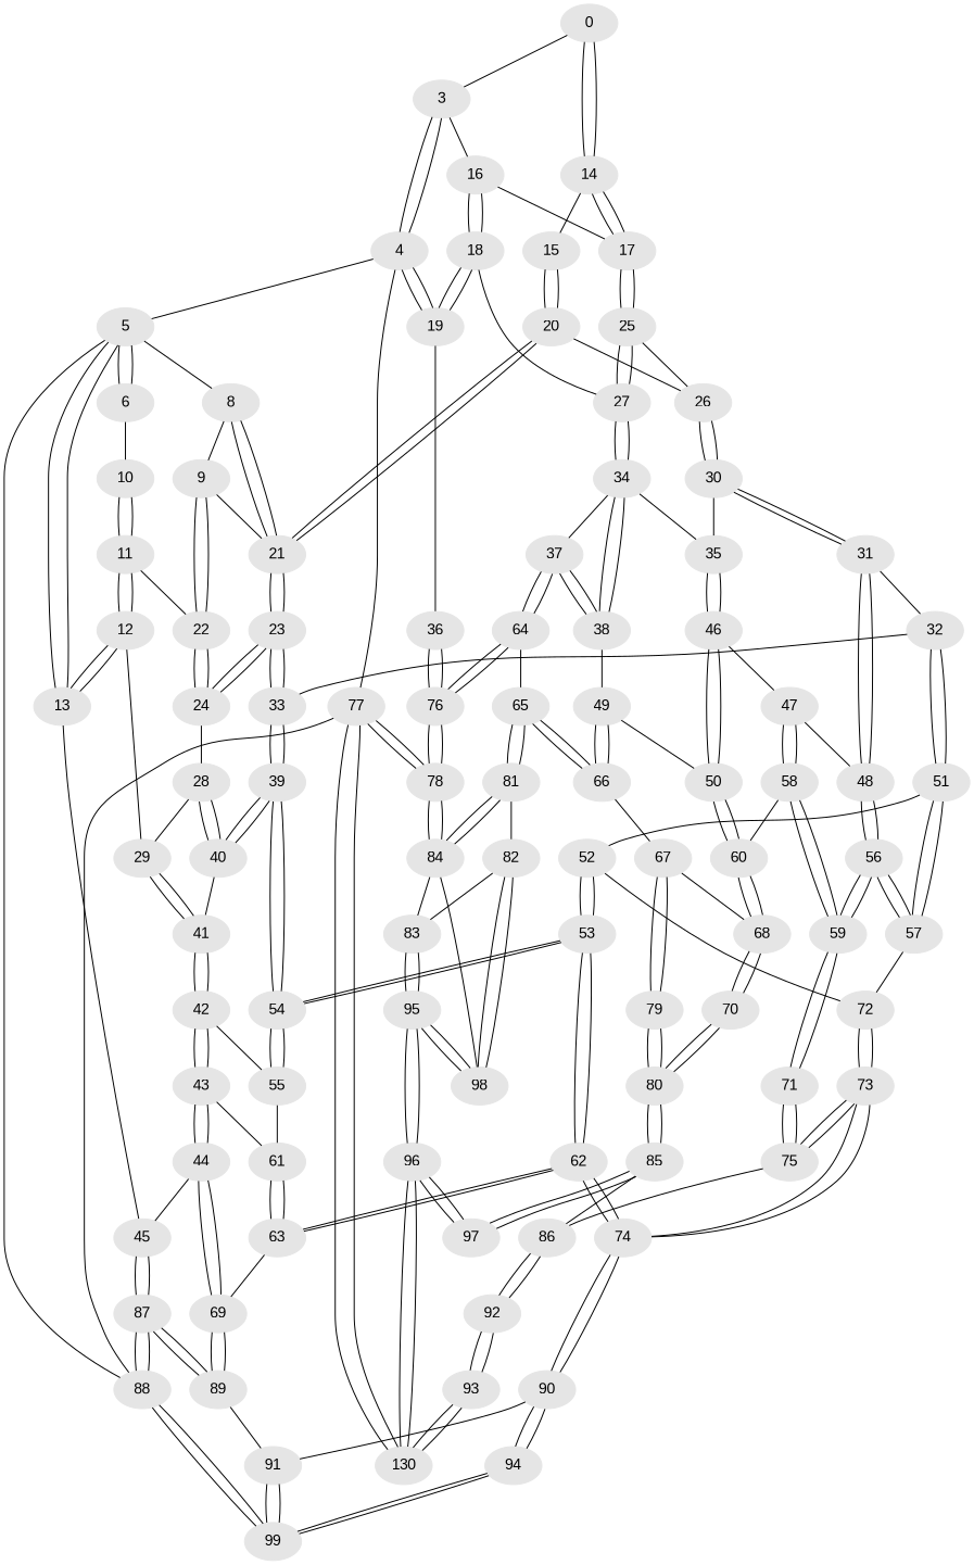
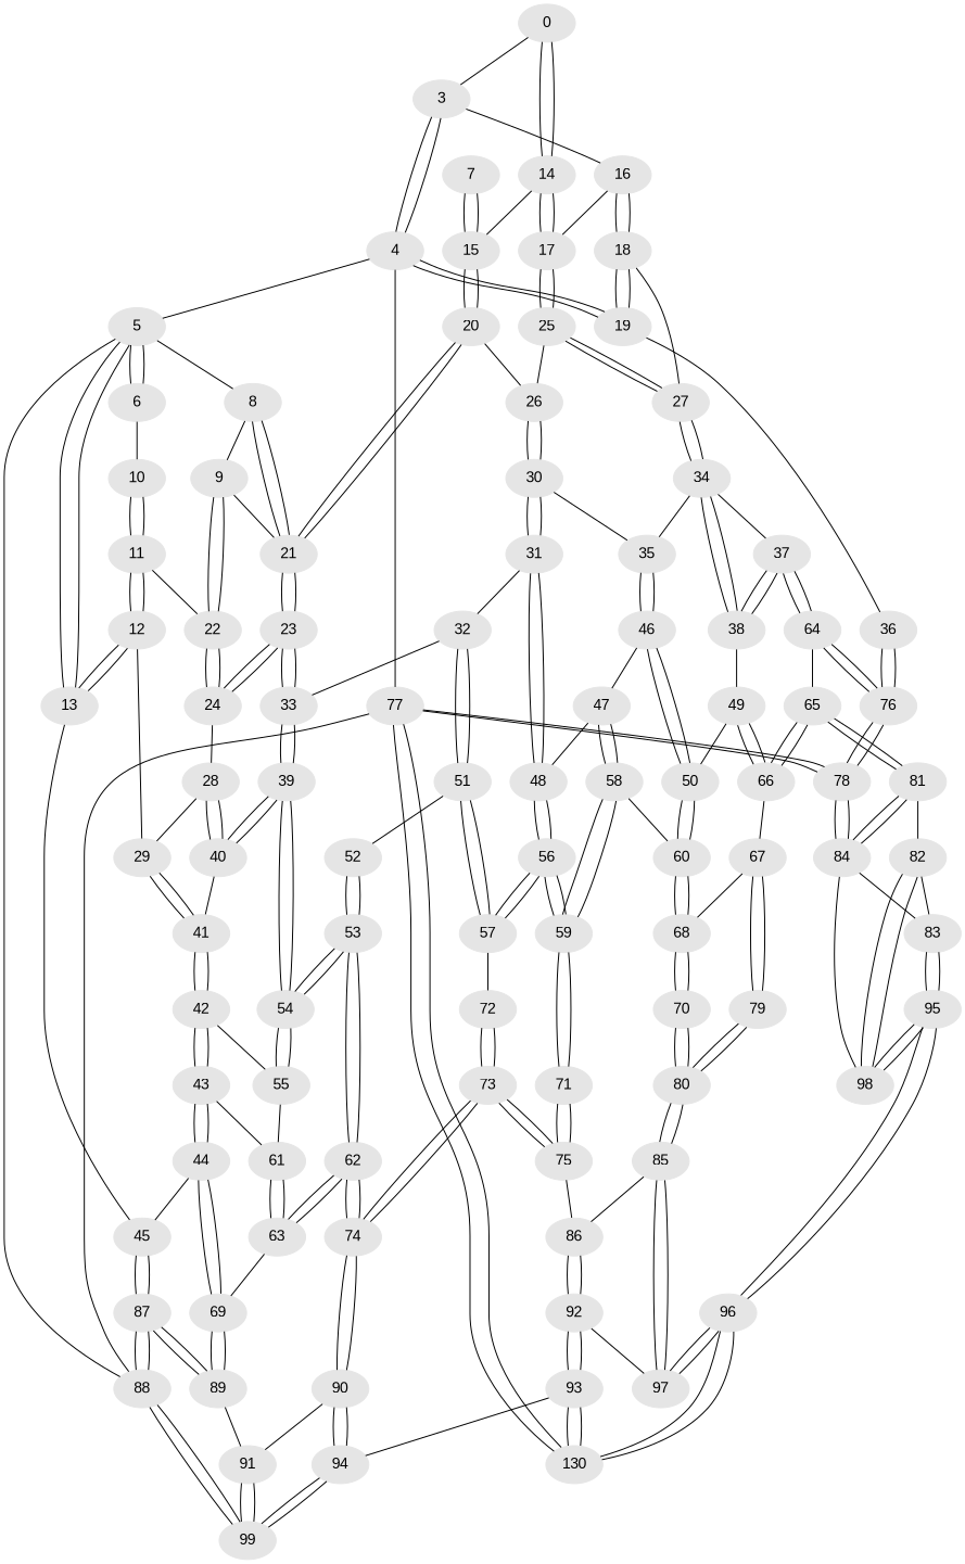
  graph {
    fontname="Liberation Sans"
    node [color=gray90 fontname="Liberation Sans" style=filled]
    edge [fontname="Liberation Sans"]
    n1 [label=0]
    3
    14
+   7
    15
    4
    16
    17
    5
    19
    77
    18
    6
    13
    88
    8
    36
    78
    n19 [label=130]
    10
    45
    99
    11
    9
    21
    20
    22
    23
    24
    12
    29
    41
    87
    25
    26
    27
    34
    76
    30
    33
    28
    39
    40
    31
    35
    38
    37
    42
    32
    48
    46
    51
    56
    52
    57
    54
    49
    47
    50
    64
    65
    66
    55
    43
    44
    61
    69
    63
    89
    58
    60
    59
    67
    68
    53
    72
    62
    73
    74
    71
    75
    70
    90
    81
    84
    82
    79
    80
    91
    85
    86
    94
    92
    83
    98
    95
    97
    96
    93
    n1 -- 3
    n1 -- 14
    n1 -- 14
    3 -- 4
    3 -- 4
    3 -- 16
    14 -- 15
    14 -- 17
    14 -- 17
+   7 -- 15
+   7 -- 15
    15 -- 20
    15 -- 20
    4 -- 5
    4 -- 19
    4 -- 19
    4 -- 77
    16 -- 17
    16 -- 18
    16 -- 18
    17 -- 25
    17 -- 25
    5 -- 6
    5 -- 6
    5 -- 13
    5 -- 13
    5 -- 88
    5 -- 8
    19 -- 36
    77 -- 88
    77 -- 78
    77 -- 78
    77 -- n19
    77 -- n19
    18 -- 19
    18 -- 19
    18 -- 27
    6 -- 10
    13 -- 45
    88 -- 99
    88 -- 99
    8 -- 9
    8 -- 21
    8 -- 21
    36 -- 76
    36 -- 76
    78 -- 84
    78 -- 84
    10 -- 11
    10 -- 11
    45 -- 87
    45 -- 87
    11 -- 22
    11 -- 12
    11 -- 12
    9 -- 21
    9 -- 22
    9 -- 22
    21 -- 23
    21 -- 23
    20 -- 21
    20 -- 21
    20 -- 26
    22 -- 24
    22 -- 24
    23 -- 24
    23 -- 24
    23 -- 33
    23 -- 33
    24 -- 28
    12 -- 13
    12 -- 13
    12 -- 29
    29 -- 41
    29 -- 41
    41 -- 42
    41 -- 42
    87 -- 88
    87 -- 88
    87 -- 89
    87 -- 89
    25 -- 26
    25 -- 27
    25 -- 27
    26 -- 30
    26 -- 30
    27 -- 34
    27 -- 34
    34 -- 35
    34 -- 38
    34 -- 38
    34 -- 37
    76 -- 78
    76 -- 78
    30 -- 31
    30 -- 31
    30 -- 35
    33 -- 39
    33 -- 39
    28 -- 29
    28 -- 40
    28 -- 40
    39 -- 40
    39 -- 40
    39 -- 54
    39 -- 54
    40 -- 41
    31 -- 32
    31 -- 48
    31 -- 48
    35 -- 46
    35 -- 46
    38 -- 49
    37 -- 38
    37 -- 38
    37 -- 64
    37 -- 64
    42 -- 55
    42 -- 43
    42 -- 43
    32 -- 33
    32 -- 51
    32 -- 51
    48 -- 56
    48 -- 56
    46 -- 47
    46 -- 50
    46 -- 50
    51 -- 52
    51 -- 57
    51 -- 57
    56 -- 57
    56 -- 57
    56 -- 59
    56 -- 59
    52 -- 53
    52 -- 53
-   52 -- 72
    57 -- 72
    54 -- 55
    54 -- 55
    49 -- 50
    49 -- 66
    49 -- 66
    47 -- 48
    47 -- 58
    47 -- 58
    50 -- 60
    50 -- 60
    64 -- 76
    64 -- 76
    64 -- 65
    65 -- 66
    65 -- 66
    65 -- 81
    65 -- 81
    66 -- 67
    55 -- 61
    43 -- 44
    43 -- 44
    43 -- 61
    44 -- 45
    44 -- 69
    44 -- 69
    61 -- 63
    61 -- 63
    69 -- 89
    69 -- 89
    63 -- 69
    89 -- 91
    58 -- 60
    58 -- 59
    58 -- 59
    60 -- 68
    60 -- 68
    59 -- 71
    59 -- 71
    67 -- 68
    67 -- 79
    67 -- 79
    68 -- 70
    68 -- 70
    53 -- 54
    53 -- 54
    53 -- 62
    53 -- 62
    72 -- 73
    72 -- 73
    62 -- 63
    62 -- 63
    62 -- 74
    62 -- 74
    73 -- 74
    73 -- 74
    73 -- 75
    73 -- 75
    74 -- 90
    74 -- 90
    71 -- 75
    71 -- 75
    75 -- 86
    70 -- 80
    70 -- 80
    90 -- 91
    90 -- 94
    90 -- 94
    81 -- 84
    81 -- 84
    81 -- 82
    84 -- 83
    84 -- 98
    82 -- 83
    82 -- 98
    82 -- 98
    79 -- 80
    79 -- 80
    80 -- 85
    80 -- 85
    91 -- 99
    91 -- 99
    85 -- 86
    85 -- 97
    85 -- 97
    86 -- 92
    86 -- 92
    94 -- 99
    94 -- 99
+   92 -- 97
    92 -- 93
    92 -- 93
    83 -- 95
    83 -- 95
    95 -- 98
    95 -- 98
    95 -- 96
    95 -- 96
    96 -- n19
    96 -- n19
    96 -- 97
    96 -- 97
    93 -- n19
    93 -- n19
+   93 -- 94
  }
